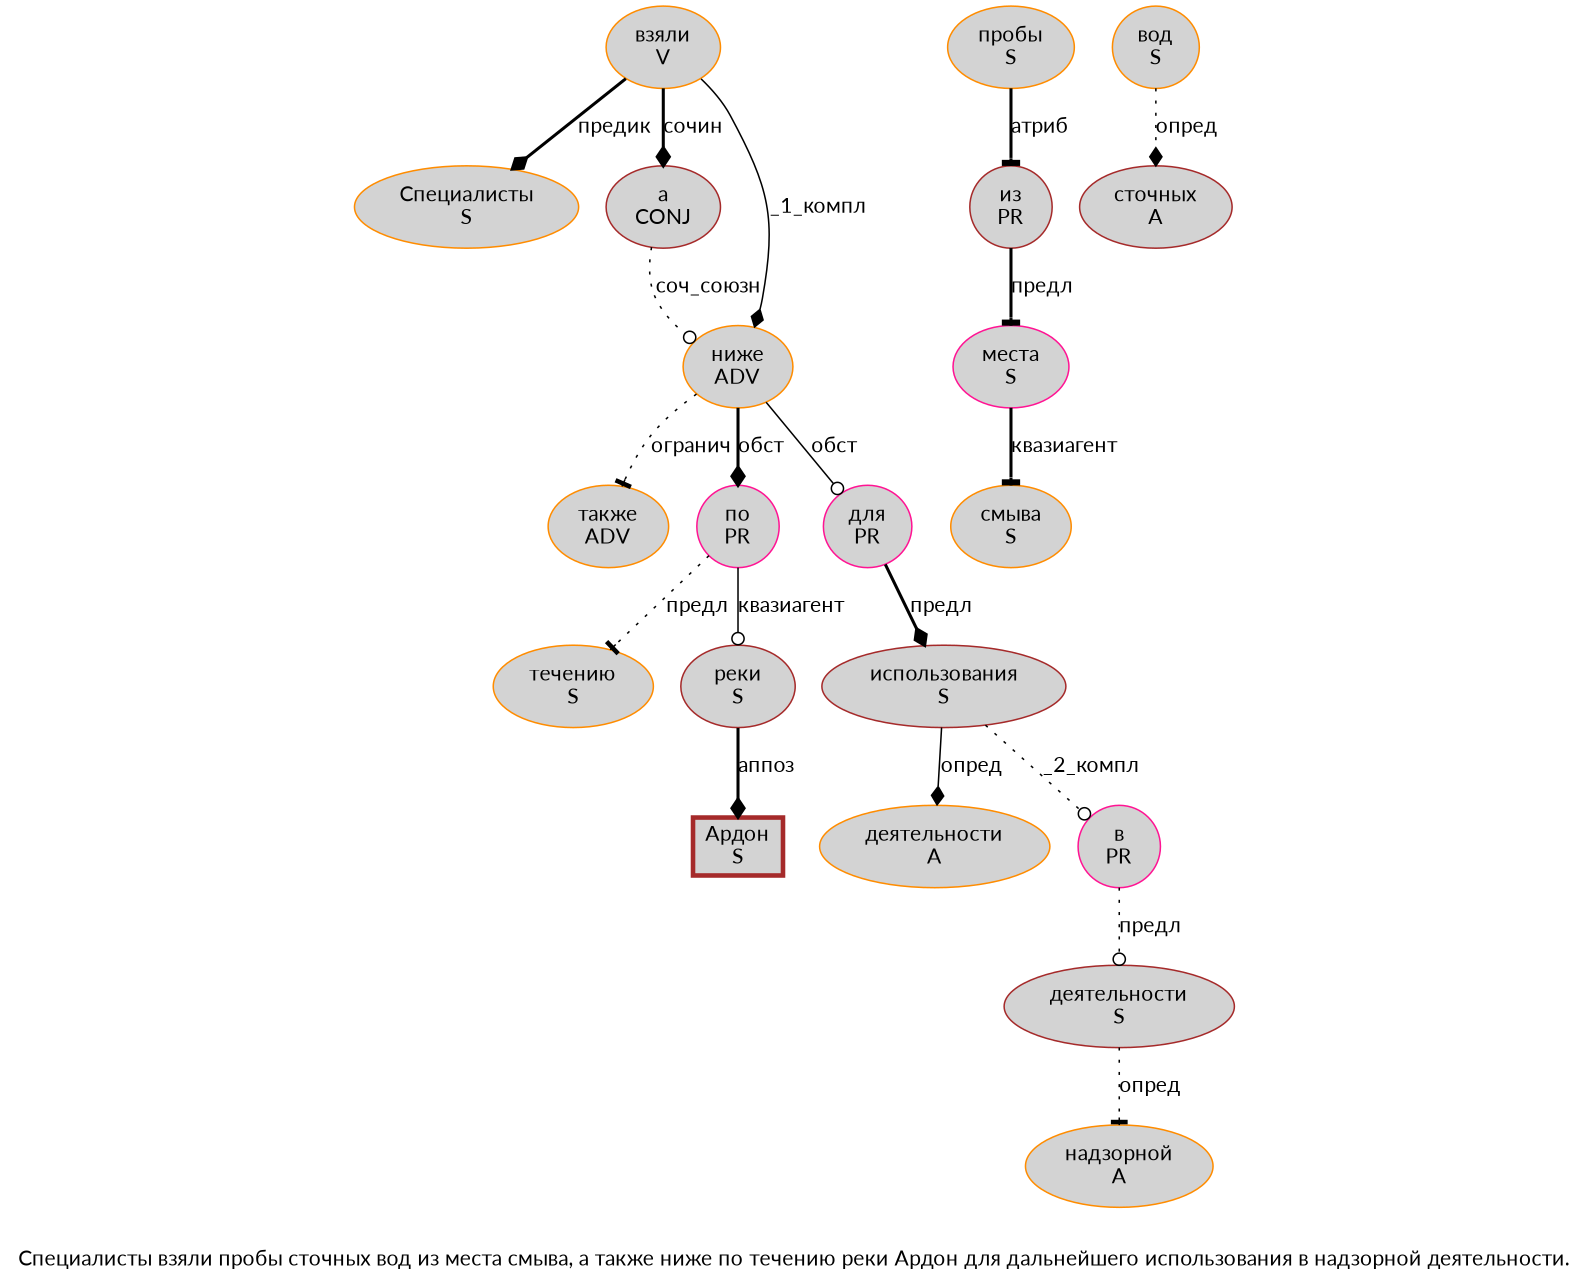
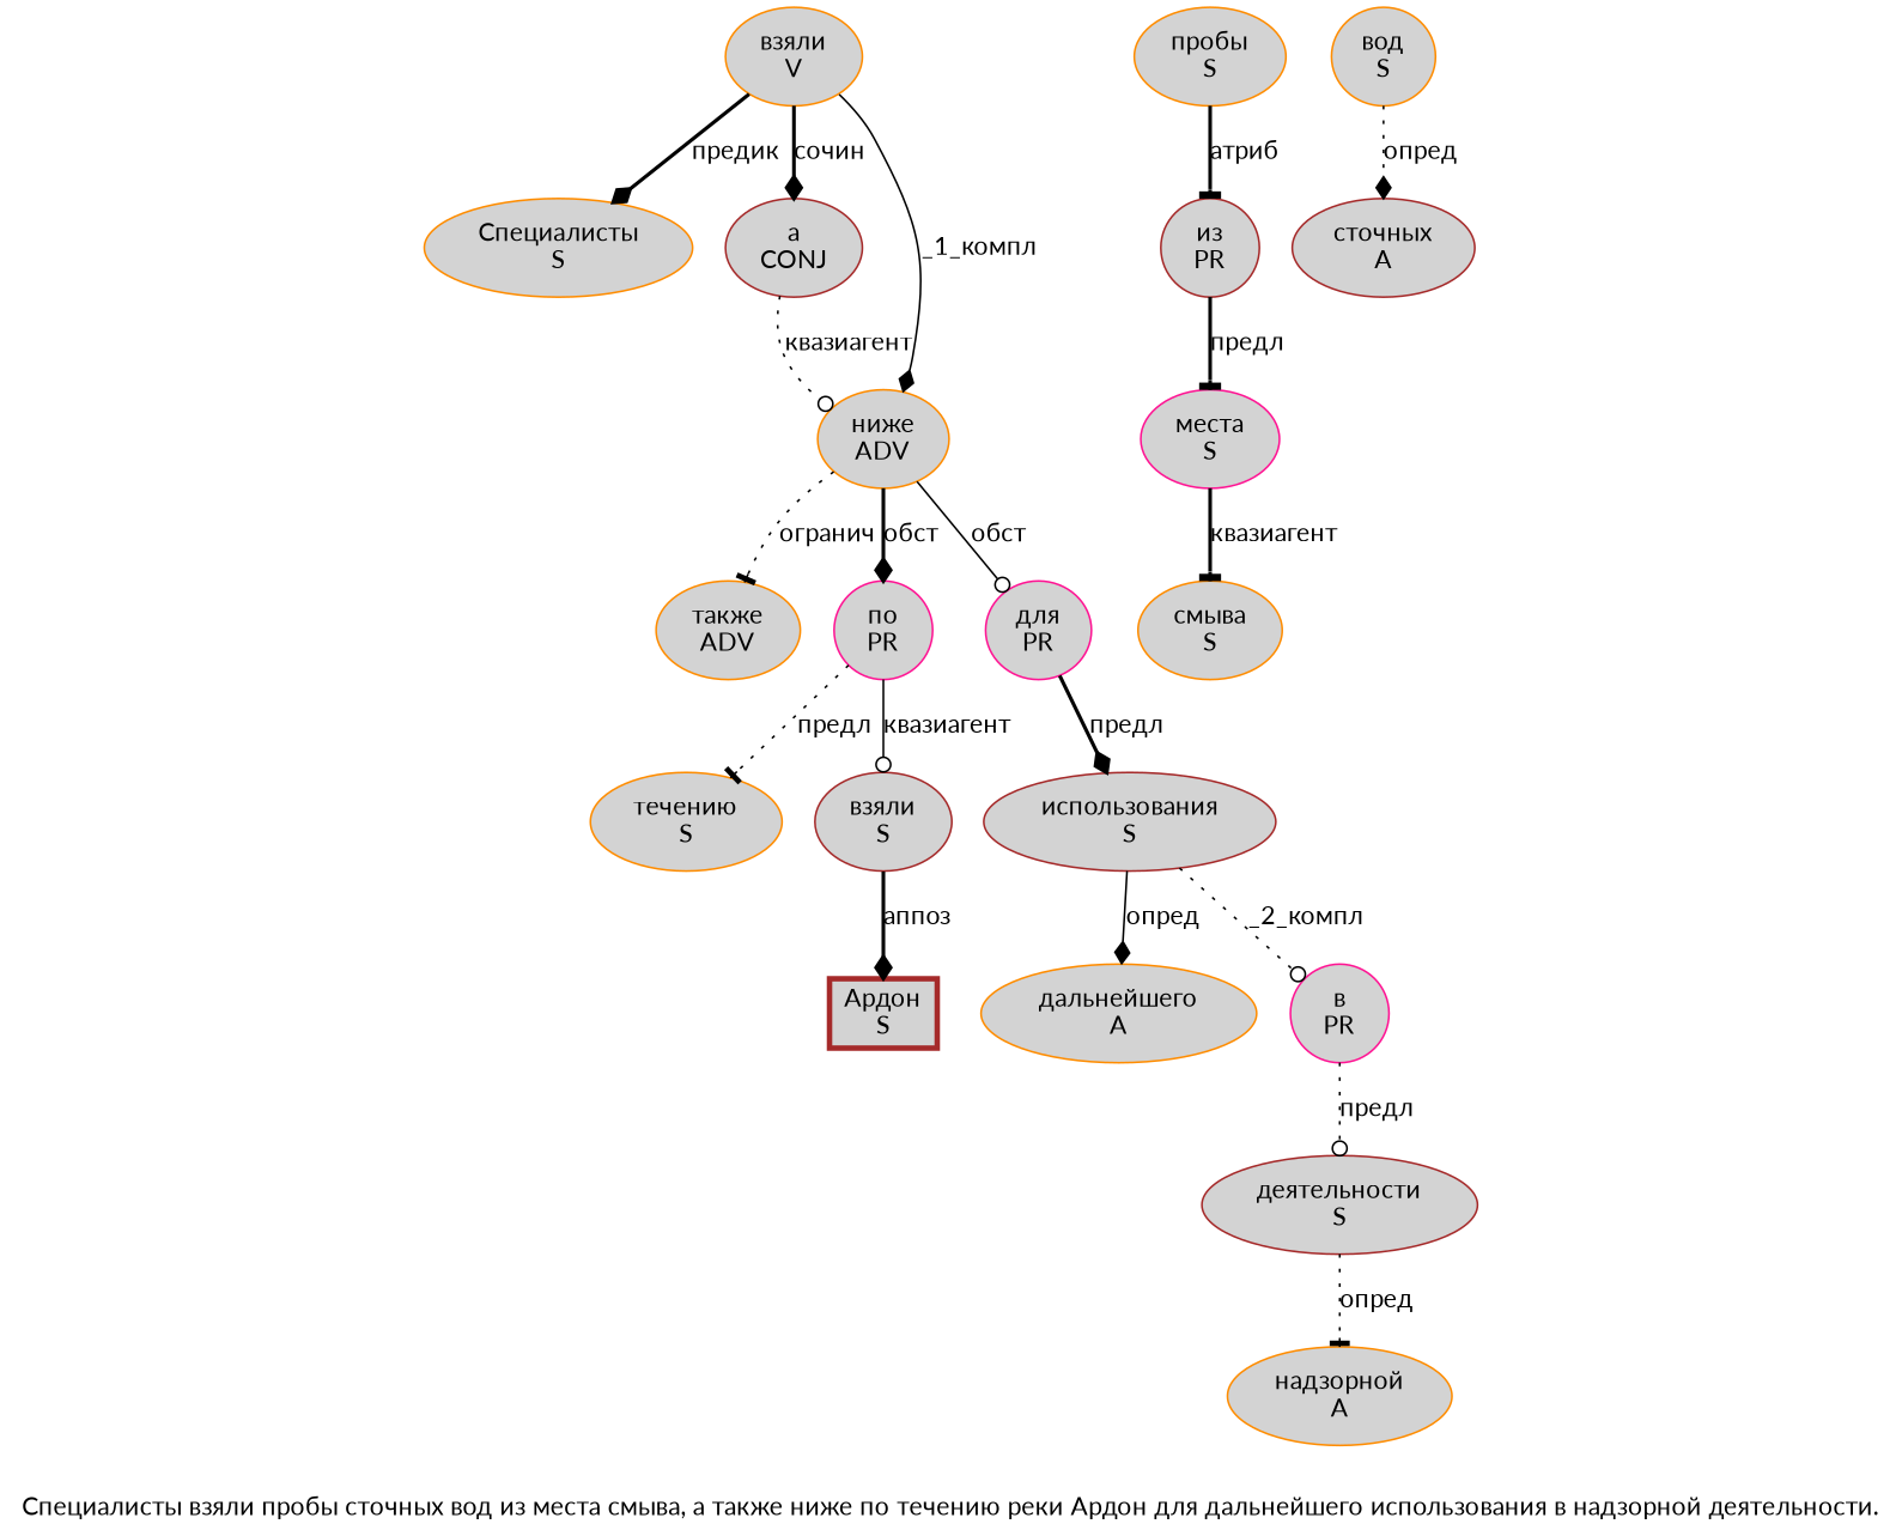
  digraph {
    fontname=Lato
    label="Специалисты взяли пробы сточных вод из места смыва, а также ниже по течению реки Ардон для дальнейшего использования в надзорной деятельности."
    node [color=darkorange fillcolor=lightgray fontname=Lato penwidth=1 shape=ellipse style=filled]
    edge [arrowhead=diamond fontname=Lato style=bold]
    n1 [label="Специалисты\nS"]
    n2 [label="взяли\nV"]
    n3 [color=brown label="а\nCONJ"]
    n4 [label="ниже\nADV"]
    n5 [label="пробы\nS"]
    n6 [color=brown label="из\nPR"]
    n7 [label="вод\nS"]
    n8 [color=brown label="сточных\nA"]
    n9 [color=deeppink label="места\nS"]
    n10 [label="смыва\nS"]
    n11 [label="также\nADV"]
    n12 [color=deeppink label="по\nPR"]
    n13 [color=deeppink label="для\nPR"]
    n14 [label="течению\nS"]
-   n15 [color=brown label="реки\nS"]
+   n15 [color=brown label="взяли\nS"]
    n16 [color=brown label="использования\nS"]
    n17 [color=brown label="Ардон\nS" penwidth=3 shape=box]
-   n18 [label="деятельности\nA"]
+   n18 [label="дальнейшего\nA"]
    n19 [color=deeppink label="в\nPR"]
    n20 [color=brown label="деятельности\nS"]
    n21 [label="надзорной\nA"]
    n2 -> n1 [label="предик"]
    n2 -> n3 [label="сочин"]
    n2 -> n4 [label="_1_компл" style=solid]
-   n3 -> n4 [arrowhead=odot label="соч_союзн" style=dotted]
+   n3 -> n4 [arrowhead=odot label="квазиагент" style=dotted]
    n4 -> n11 [arrowhead=tee label="огранич" style=dotted]
    n4 -> n12 [label="обст"]
    n4 -> n13 [arrowhead=odot label="обст" style=solid]
    n5 -> n6 [arrowhead=tee label="атриб"]
    n6 -> n9 [arrowhead=tee label="предл"]
    n7 -> n8 [label="опред" style=dotted]
    n9 -> n10 [arrowhead=tee label="квазиагент"]
    n12 -> n14 [arrowhead=tee label="предл" style=dotted]
    n12 -> n15 [arrowhead=odot label="квазиагент" style=solid]
    n13 -> n16 [label="предл"]
    n15 -> n17 [label="аппоз"]
    n16 -> n18 [label="опред" style=solid]
    n16 -> n19 [arrowhead=odot label="_2_компл" style=dotted]
    n19 -> n20 [arrowhead=odot label="предл" style=dotted]
    n20 -> n21 [arrowhead=tee label="опред" style=dotted]
  }
